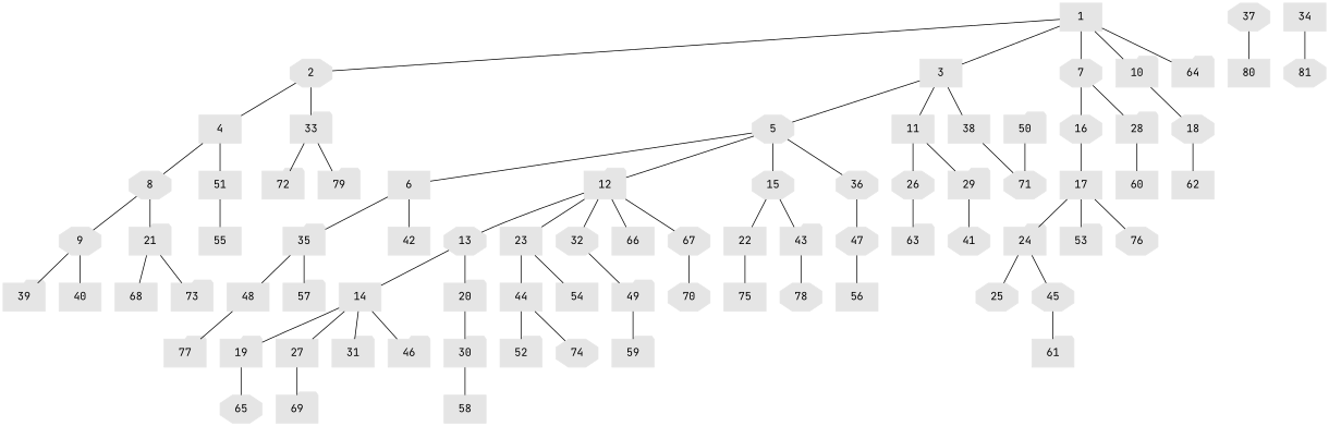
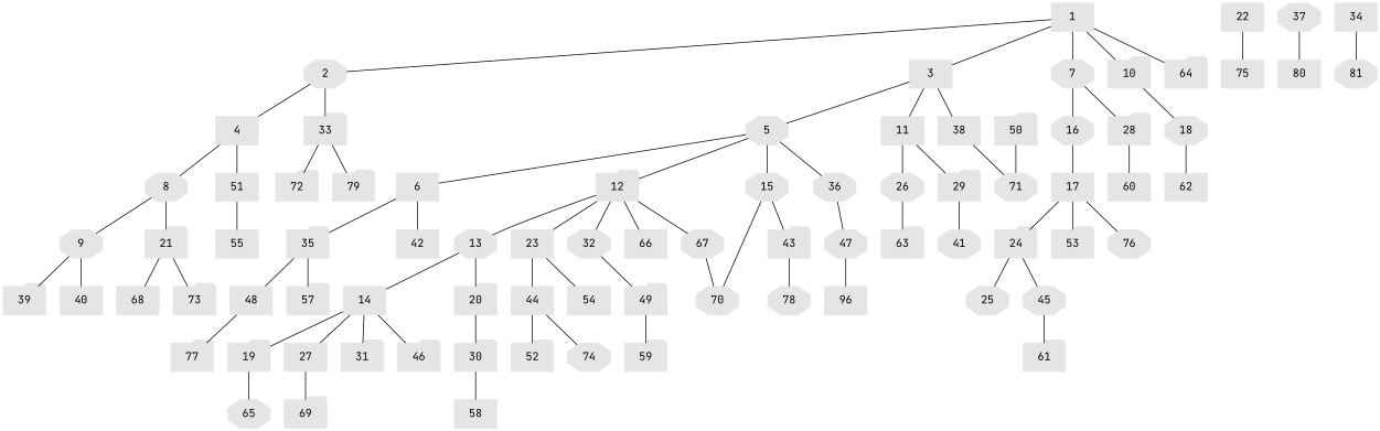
  graph {
    fontname="JetBrains Mono"
    node [color=gray90 fontname="JetBrains Mono" shape=folder style=filled]
    edge [fontname="JetBrains Mono"]
    1 [shape=box]
    2 [shape=octagon]
    3 [shape=box]
    7 [shape=octagon]
    10
    64
    4 [shape=box]
    33
    5 [shape=octagon]
    11 [shape=box]
    38 [shape=box]
    16 [shape=octagon]
    28
    18 [shape=octagon]
    8 [shape=octagon]
    51 [shape=box]
    72
    79
    6 [shape=box]
    12
    15 [shape=octagon]
    36 [shape=octagon]
    26 [shape=octagon]
    29
    71 [shape=octagon]
    9 [shape=octagon]
    21
    55 [shape=box]
    35
    42 [shape=box]
    13 [shape=octagon]
    23 [shape=box]
    32 [shape=octagon]
    66 [shape=box]
    67 [shape=octagon]
    22 [shape=box]
    43
    47 [shape=octagon]
    48 [shape=box]
    57
    17 [shape=box]
    60 [shape=box]
    39
    40 [shape=box]
    68 [shape=box]
    73
    62 [shape=box]
    37 [shape=octagon]
    80 [shape=box]
    63
    41 [shape=octagon]
    14 [shape=box]
    20
    44 [shape=box]
    54 [shape=box]
    49
    70 [shape=octagon]
    19
    27 [shape=box]
    31
    46
    30
    65 [shape=octagon]
    69
    75 [shape=box]
    78 [shape=octagon]
    24
    53
    76 [shape=octagon]
    25 [shape=octagon]
    45 [shape=octagon]
    58 [shape=box]
    52
    74 [shape=octagon]
    34 [shape=box]
    81 [shape=octagon]
    61
    59
    77
-   56 [shape=box]
+   56 [shape=box label=96]
    50
    1 -- 2
    1 -- 3
    1 -- 7
    1 -- 10
    1 -- 64
    2 -- 4
    2 -- 33
    3 -- 5
    3 -- 11
    3 -- 38
    7 -- 16
    7 -- 28
    10 -- 18
    4 -- 8
    4 -- 51
    33 -- 72
    33 -- 79
    5 -- 6
    5 -- 12
    5 -- 15
    5 -- 36
    11 -- 26
    11 -- 29
    38 -- 71
    16 -- 17
    28 -- 60
    18 -- 62
    8 -- 9
    8 -- 21
    51 -- 55
    6 -- 35
    6 -- 42
    12 -- 13
    12 -- 23
    12 -- 32
    12 -- 66
    12 -- 67
-   15 -- 22
+   15 -- 70
    15 -- 43
    36 -- 47
    26 -- 63
    29 -- 41
    9 -- 39
    9 -- 40
    21 -- 68
    21 -- 73
    35 -- 48
    35 -- 57
    13 -- 14
    13 -- 20
    23 -- 44
    23 -- 54
    32 -- 49
    67 -- 70
    22 -- 75
    43 -- 78
    47 -- 56
    48 -- 77
    17 -- 24
    17 -- 53
    17 -- 76
    37 -- 80
    14 -- 19
    14 -- 27
    14 -- 31
    14 -- 46
    20 -- 30
    44 -- 52
    44 -- 74
    49 -- 59
    19 -- 65
    27 -- 69
    30 -- 58
    24 -- 25
    24 -- 45
    45 -- 61
    34 -- 81
    50 -- 71
  }
